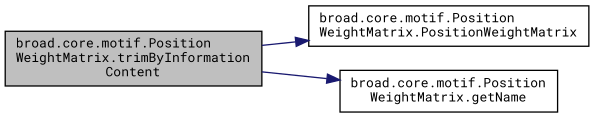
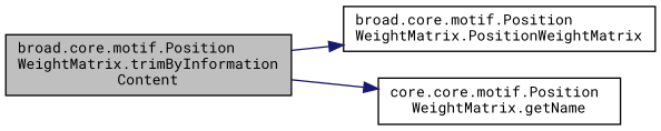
  digraph {
    rankdir=LR
    fontname="Roboto Mono"
    node [color=black fillcolor=white fontname="Roboto Mono" fontsize=10 shape=record style=filled]
    edge [color=midnightblue fontname="Roboto Mono" fontsize=10 labelfontname=Helvetica labelfontsize=10 style=solid]
    n1 [fillcolor=grey75 fontcolor=black height=0.2 label="broad.core.motif.Position\lWeightMatrix.trimByInformation\lContent" width=0.4]
    n2 [height=0.2 label="broad.core.motif.Position\lWeightMatrix.PositionWeightMatrix" width=0.4]
-   n3 [height=0.2 label="broad.core.motif.Position\lWeightMatrix.getName" width=0.4]
+   n3 [height=0.2 label="core.core.motif.Position\lWeightMatrix.getName" width=0.4]
    n1 -> n2
    n1 -> n3
  }
